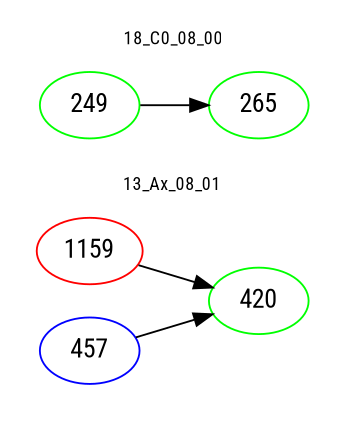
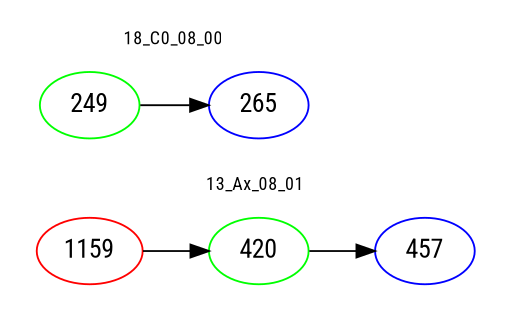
  digraph {
    fontname="Roboto Condensed"
    rankdir=LR
    node [color=green fontname="Roboto Condensed"]
    edge [color=black fontname="Roboto Condensed"]
    n1 [label=420]
    n2 [color=red label=1159]
    n3 [color=blue label=457]
    n4 [label=249]
-   n5 [label=265]
+   n5 [color=blue label=265]
    subgraph cluster_1 {
      color=white
      fontsize=10
      label="13_Ax_08_01"
      n1
      n2
      n3
    }
    subgraph cluster_2 {
      color=white
      fontsize=10
      label="18_C0_08_00"
      n4
      n5
    }
-   n3 -> n1
+   n1 -> n3
    n2 -> n1
    n4 -> n5
  }
